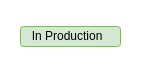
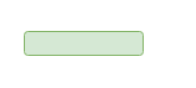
  <mxCell id="0" />
  <mxCell id="1" parent="0" />
  <mxCell id="2" value="" style="group" vertex="1" connectable="0" parent="1"><mxGeometry x="20" y="20.75" width="122.5" height="30.5" as="geometry" /></mxCell>
  <mxCell id="3" value="" style="rounded=1;whiteSpace=wrap;html=1;fillColor=#d5e8d4;strokeColor=#82b366;" vertex="1" parent="2"><mxGeometry y="5.25" width="100" height="20" as="geometry" /></mxCell>
  <mxCell id="4" value="" style="shape=image;html=1;verticalAlign=top;verticalLabelPosition=bottom;labelBackgroundColor=#ffffff;imageAspect=0;aspect=fixed;image=https://cdn3.iconfinder.com/data/icons/miscellaneous-80/60/check-128.png" vertex="1" parent="2"><mxGeometry x="92" width="30.5" height="30.5" as="geometry" /></mxCell>
- <mxCell id="5" value="In Production" style="text;html=1;align=center;verticalAlign=middle;whiteSpace=wrap;rounded=0;" vertex="1" parent="2"><mxGeometry x="7" y="7.25" width="80" height="15" as="geometry" /></mxCell>
